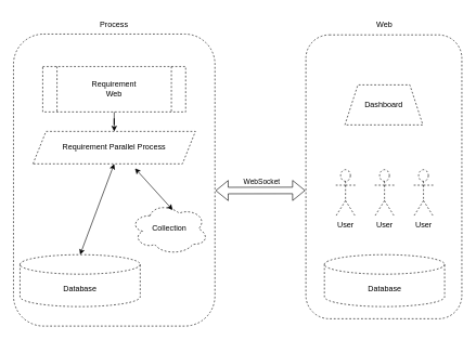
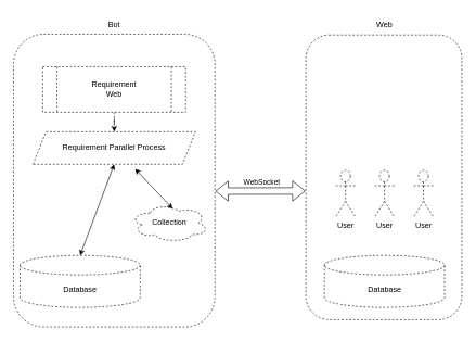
  <mxCell id="0" />
  <mxCell id="1" parent="0" />
  <mxCell id="2" value="" style="group;dashed=1;strokeColor=none;fillColor=none;" vertex="1" connectable="0" parent="1"><mxGeometry x="20" y="22" width="310" height="480" as="geometry" /></mxCell>
  <mxCell id="3" value="" style="rounded=1;whiteSpace=wrap;html=1;dashed=1;" vertex="1" parent="2"><mxGeometry y="30" width="310" height="450" as="geometry" /></mxCell>
- <mxCell id="4" value="Process" style="text;html=1;strokeColor=none;fillColor=none;align=center;verticalAlign=middle;whiteSpace=wrap;rounded=0;" vertex="1" parent="2"><mxGeometry x="125" width="60" height="30" as="geometry" /></mxCell>
+ <mxCell id="4" value="Bot" style="text;html=1;strokeColor=none;fillColor=none;align=center;verticalAlign=middle;whiteSpace=wrap;rounded=0;" vertex="1" parent="2"><mxGeometry x="125" width="60" height="30" as="geometry" /></mxCell>
  <mxCell id="5" value="Requirement&lt;br&gt;Web" style="shape=process;whiteSpace=wrap;html=1;backgroundOutline=1;dashed=1;strokeColor=#000000;fillColor=none;" vertex="1" parent="2"><mxGeometry x="45" y="80" width="220" height="70" as="geometry" /></mxCell>
  <mxCell id="6" value="Database" style="shape=cylinder3;whiteSpace=wrap;html=1;boundedLbl=1;backgroundOutline=1;size=15;dashed=1;strokeColor=#000000;fillColor=none;" vertex="1" parent="2"><mxGeometry x="10" y="370" width="185" height="80" as="geometry" /></mxCell>
  <mxCell id="7" value="Requirement Parallel Process" style="shape=parallelogram;perimeter=parallelogramPerimeter;whiteSpace=wrap;html=1;fixedSize=1;fillColor=none;strokeColor=#000000;dashed=1;" vertex="1" parent="2"><mxGeometry x="30" y="180" width="250" height="50" as="geometry" /></mxCell>
- <mxCell id="8" value="" style="edgeStyle=orthogonalEdgeStyle;rounded=0;orthogonalLoop=1;jettySize=auto;html=1;" edge="1" parent="2" source="5" target="7"><mxGeometry relative="1" as="geometry" /></mxCell>
+ <mxCell id="8" value="" style="edgeStyle=orthogonalEdgeStyle;rounded=0;orthogonalLoop=1;jettySize=auto;html=1;dashed=1;" edge="1" parent="2" source="5" target="7"><mxGeometry relative="1" as="geometry" /></mxCell>
  <mxCell id="9" value="" style="endArrow=classic;startArrow=classic;html=1;rounded=0;entryX=0.5;entryY=1;entryDx=0;entryDy=0;exitX=0.5;exitY=0;exitDx=0;exitDy=0;exitPerimeter=0;" edge="1" parent="2" source="6" target="7"><mxGeometry width="50" height="50" relative="1" as="geometry"><mxPoint x="160" y="360" as="sourcePoint" /><mxPoint x="210" y="310" as="targetPoint" /></mxGeometry></mxCell>
- <mxCell id="10" value="Collection" style="ellipse;shape=cloud;whiteSpace=wrap;html=1;dashed=1;strokeColor=#000000;fillColor=none;" vertex="1" parent="2"><mxGeometry x="180" y="290" width="120" height="80" as="geometry" /></mxCell>
+ <mxCell id="10" value="Collection" style="ellipse;shape=cloud;whiteSpace=wrap;html=1;dashed=1;strokeColor=#000000;fillColor=none;" vertex="1" parent="2"><mxGeometry x="180" y="290" width="120" height="60" as="geometry" /></mxCell>
  <mxCell id="11" value="" style="endArrow=classic;startArrow=classic;html=1;rounded=0;entryX=0.628;entryY=1.14;entryDx=0;entryDy=0;entryPerimeter=0;exitX=0.542;exitY=0.138;exitDx=0;exitDy=0;exitPerimeter=0;" edge="1" parent="2" source="10" target="7"><mxGeometry width="50" height="50" relative="1" as="geometry"><mxPoint x="320" y="250" as="sourcePoint" /><mxPoint x="370" y="200" as="targetPoint" /></mxGeometry></mxCell>
  <mxCell id="12" value="" style="group" vertex="1" connectable="0" parent="1"><mxGeometry x="470" y="22" width="240" height="500" as="geometry" /></mxCell>
  <mxCell id="13" value="" style="rounded=1;whiteSpace=wrap;html=1;dashed=1;" vertex="1" parent="12"><mxGeometry y="31.25" width="240" height="437.5" as="geometry" /></mxCell>
  <mxCell id="14" value="Web" style="text;html=1;strokeColor=none;fillColor=none;align=center;verticalAlign=middle;whiteSpace=wrap;rounded=0;" vertex="1" parent="12"><mxGeometry x="91" y="-1.5" width="60" height="32.5" as="geometry" /></mxCell>
- <mxCell id="15" value="Dashboard" style="shape=trapezoid;perimeter=trapezoidPerimeter;whiteSpace=wrap;html=1;fixedSize=1;dashed=1;strokeColor=#000000;fillColor=none;" vertex="1" parent="12"><mxGeometry x="60" y="108.33" width="120" height="61.67" as="geometry" /></mxCell>
  <mxCell id="16" value="" style="group" vertex="1" connectable="0" parent="12"><mxGeometry x="46" y="239" width="150" height="71.67" as="geometry" /></mxCell>
  <mxCell id="17" value="User" style="shape=umlActor;verticalLabelPosition=bottom;verticalAlign=top;html=1;outlineConnect=0;dashed=1;strokeColor=#000000;fillColor=none;" vertex="1" parent="16"><mxGeometry width="30" height="71.67" as="geometry" /></mxCell>
  <mxCell id="18" value="User" style="shape=umlActor;verticalLabelPosition=bottom;verticalAlign=top;html=1;outlineConnect=0;dashed=1;strokeColor=#000000;fillColor=none;" vertex="1" parent="16"><mxGeometry x="60" width="30" height="71.67" as="geometry" /></mxCell>
  <mxCell id="19" value="User" style="shape=umlActor;verticalLabelPosition=bottom;verticalAlign=top;html=1;outlineConnect=0;dashed=1;strokeColor=#000000;fillColor=none;" vertex="1" parent="16"><mxGeometry x="120" width="30" height="71.67" as="geometry" /></mxCell>
  <mxCell id="20" value="Database" style="shape=cylinder3;whiteSpace=wrap;html=1;boundedLbl=1;backgroundOutline=1;size=15;dashed=1;strokeColor=#000000;fillColor=none;" vertex="1" parent="12"><mxGeometry x="28.5" y="370" width="185" height="80" as="geometry" /></mxCell>
  <mxCell id="21" value="" style="shape=flexArrow;endArrow=classic;startArrow=classic;html=1;rounded=0;exitX=1.003;exitY=0.536;exitDx=0;exitDy=0;entryX=-0.004;entryY=0.548;entryDx=0;entryDy=0;entryPerimeter=0;exitPerimeter=0;" edge="1" parent="1" source="3" target="13"><mxGeometry width="100" height="100" relative="1" as="geometry"><mxPoint x="320" y="222" as="sourcePoint" /><mxPoint x="470" y="165" as="targetPoint" /></mxGeometry></mxCell>
  <mxCell id="22" value="WebSocket" style="edgeLabel;html=1;align=center;verticalAlign=middle;resizable=0;points=[];" vertex="1" connectable="0" parent="21"><mxGeometry x="0.145" y="6" relative="1" as="geometry"><mxPoint x="-8" y="-9" as="offset" /></mxGeometry></mxCell>
